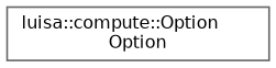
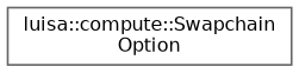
  digraph {
    rankdir=LR
-   n1 [color=grey40 fillcolor=white fontname=Helvetica fontsize=10 height=0.2 label="luisa::compute::Option\lOption" shape=box style=filled width=0.4]
+   n1 [color=grey40 fillcolor=white fontname=Helvetica fontsize=10 height=0.2 label="luisa::compute::Swapchain\lOption" shape=box style=filled width=0.4]
  }
